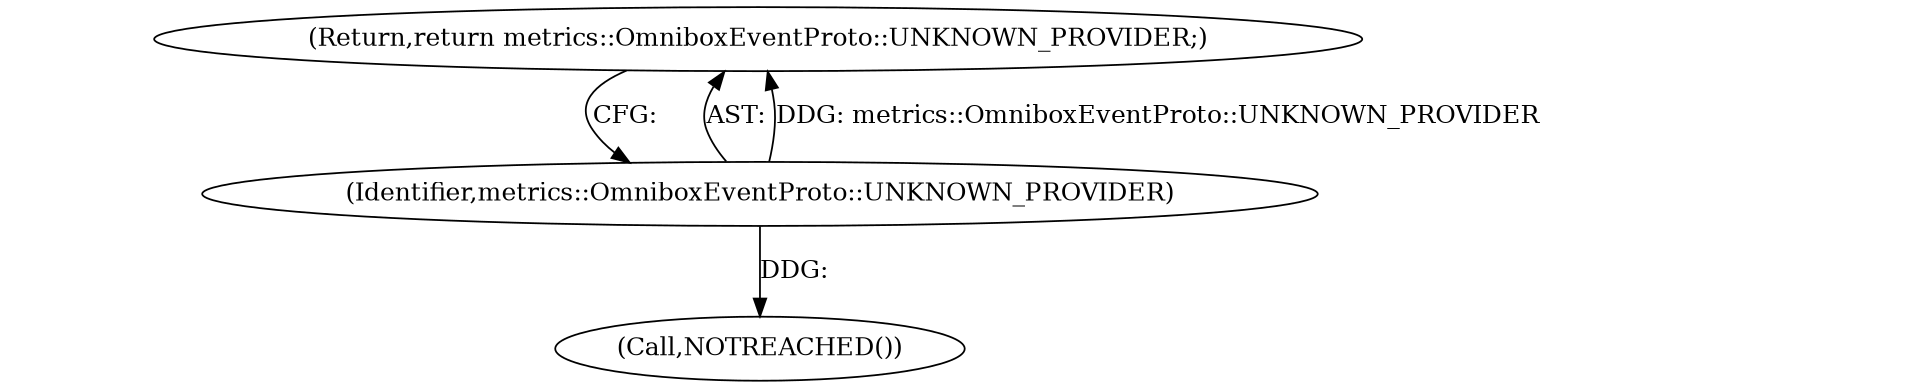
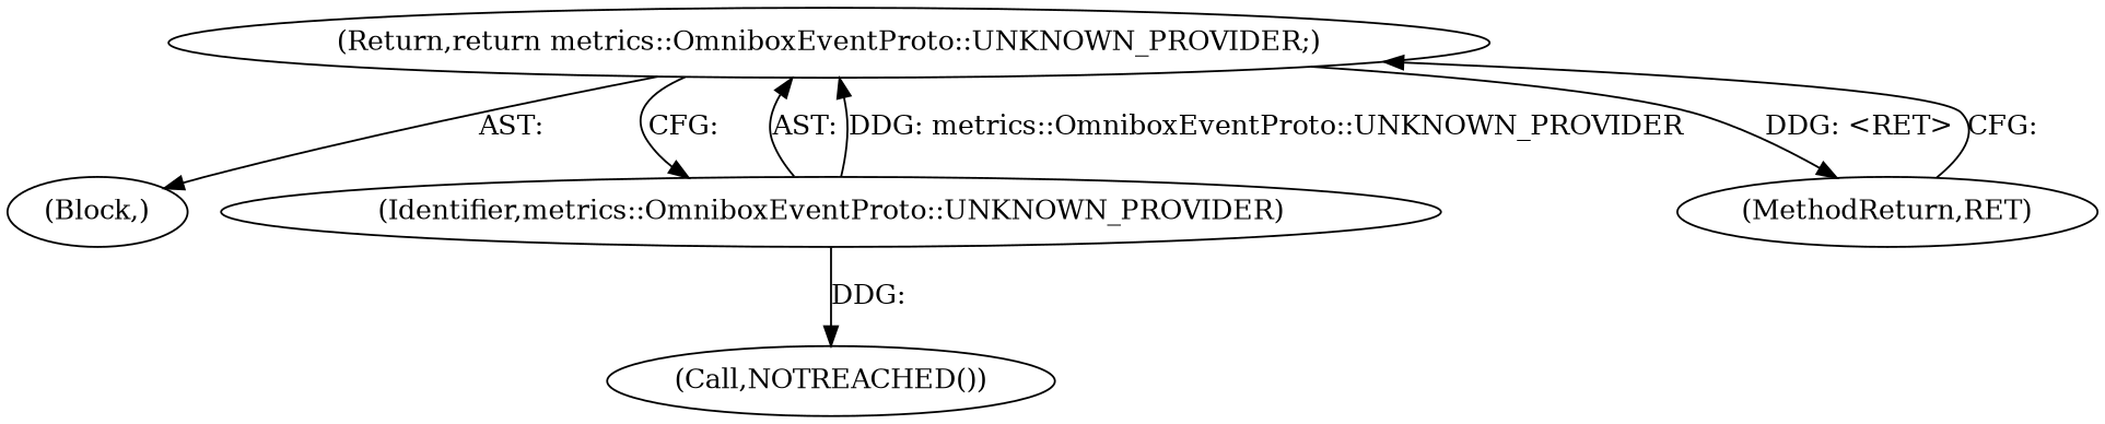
  digraph {
    n1 [label="(Return,return metrics::OmniboxEventProto::UNKNOWN_PROVIDER;)"]
    n2 [label="(Identifier,metrics::OmniboxEventProto::UNKNOWN_PROVIDER)"]
+   n3 [label="(Block,)"]
+   n4 [label="(MethodReturn,RET)"]
    n5 [label="(Call,NOTREACHED())"]
    n1 -> n2 [label="CFG: "]
+   n1 -> n3 [label="AST: "]
+   n1 -> n4 [label="DDG: <RET>"]
    n2 -> n1 [label="AST: "]
    n2 -> n1 [label="DDG: metrics::OmniboxEventProto::UNKNOWN_PROVIDER"]
    n2 -> n5 [label="DDG: "]
+   n4 -> n1 [label="CFG: "]
  }
